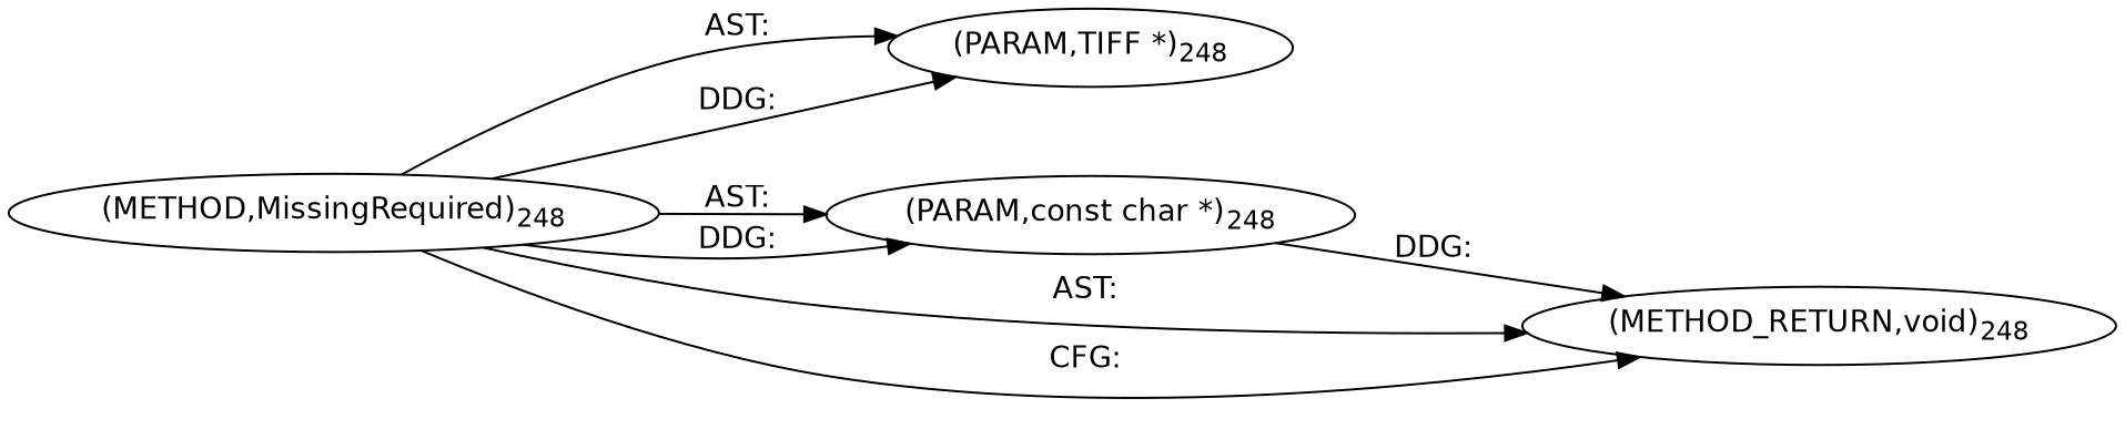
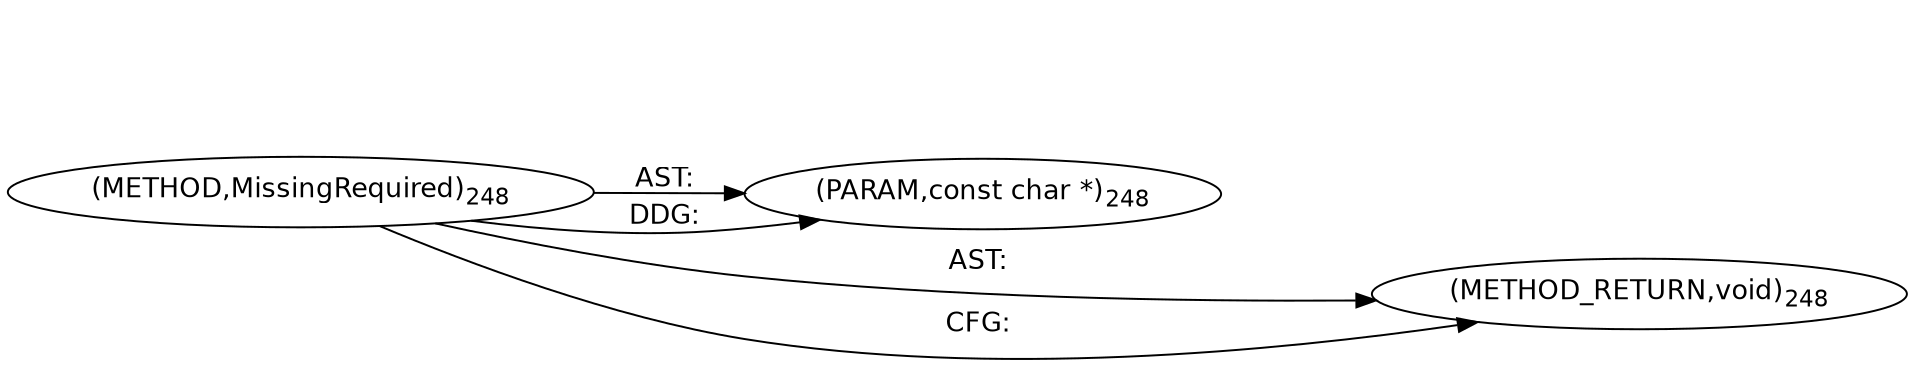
  digraph {
    fontname="DejaVu Sans"
    rankdir=LR
    node [fontname="DejaVu Sans"]
    edge [fontname="DejaVu Sans"]
    n1 [label=<(METHOD,MissingRequired)<SUB>248</SUB>>]
-   n2 [label=<(PARAM,TIFF *)<SUB>248</SUB>>]
    n3 [label=<(PARAM,const char *)<SUB>248</SUB>>]
    n4 [label=<(METHOD_RETURN,void)<SUB>248</SUB>>]
-   n1 -> n2 [label="AST: "]
-   n1 -> n2 [label="DDG: "]
    n1 -> n3 [label="AST: "]
    n1 -> n3 [label="DDG: "]
    n1 -> n4 [label="AST: "]
    n1 -> n4 [label="CFG: "]
-   n3 -> n4 [label="DDG: "]
  }
